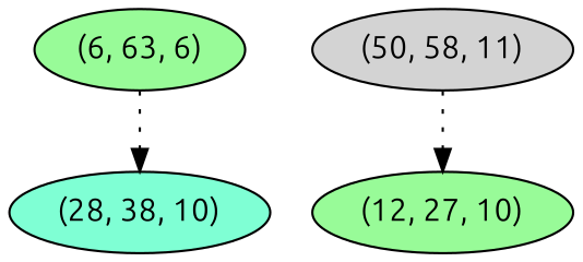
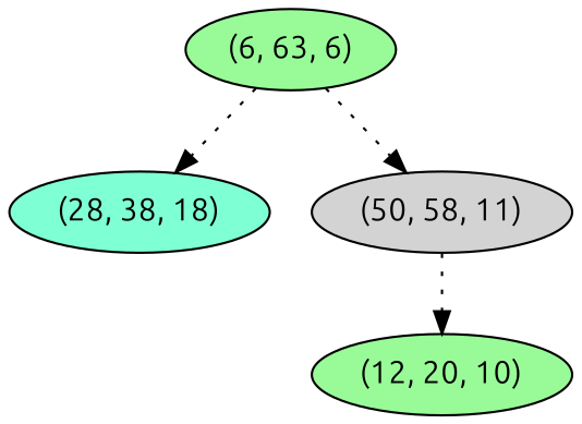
  digraph {
    fontname=Ubuntu
    node [fillcolor=palegreen fontname=Ubuntu style=filled]
    edge [arrowhead=normal fontname=Ubuntu style=dotted]
-   "(28, 38, 10)" [fillcolor=aquamarine]
+   "(28, 38, 10)" [fillcolor=aquamarine label="(28, 38, 18)"]
    "(6, 63, 6)"
    "(50, 58, 11)" [fillcolor=lightgrey]
-   "(12, 20, 10)" [label="(12, 27, 10)"]
+   "(12, 20, 10)"
    "(6, 63, 6)" -> "(28, 38, 10)"
+   "(6, 63, 6)" -> "(50, 58, 11)"
    "(50, 58, 11)" -> "(12, 20, 10)"
  }
